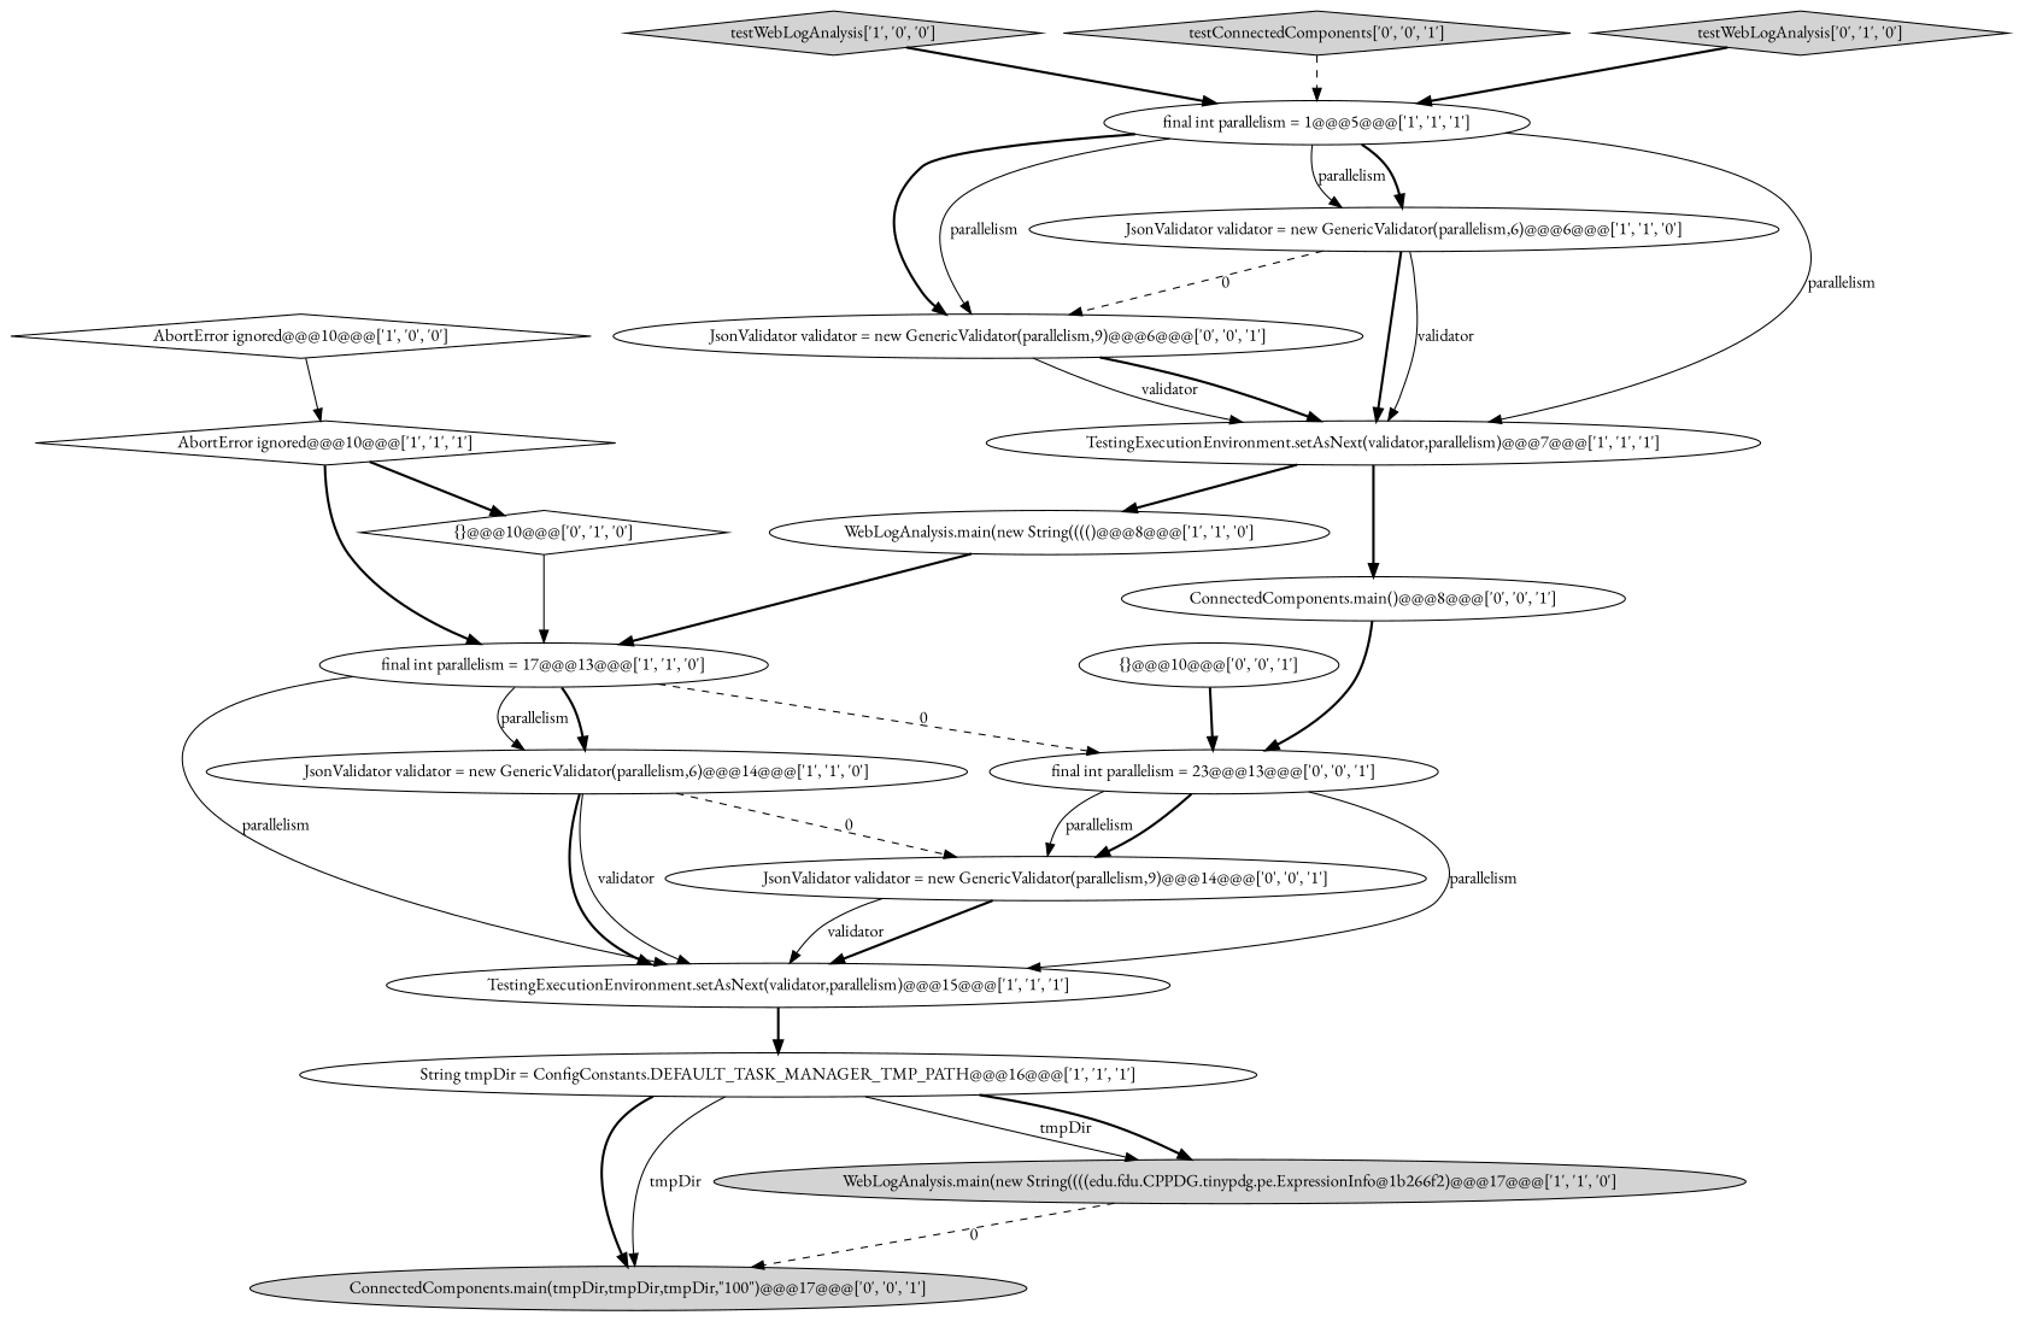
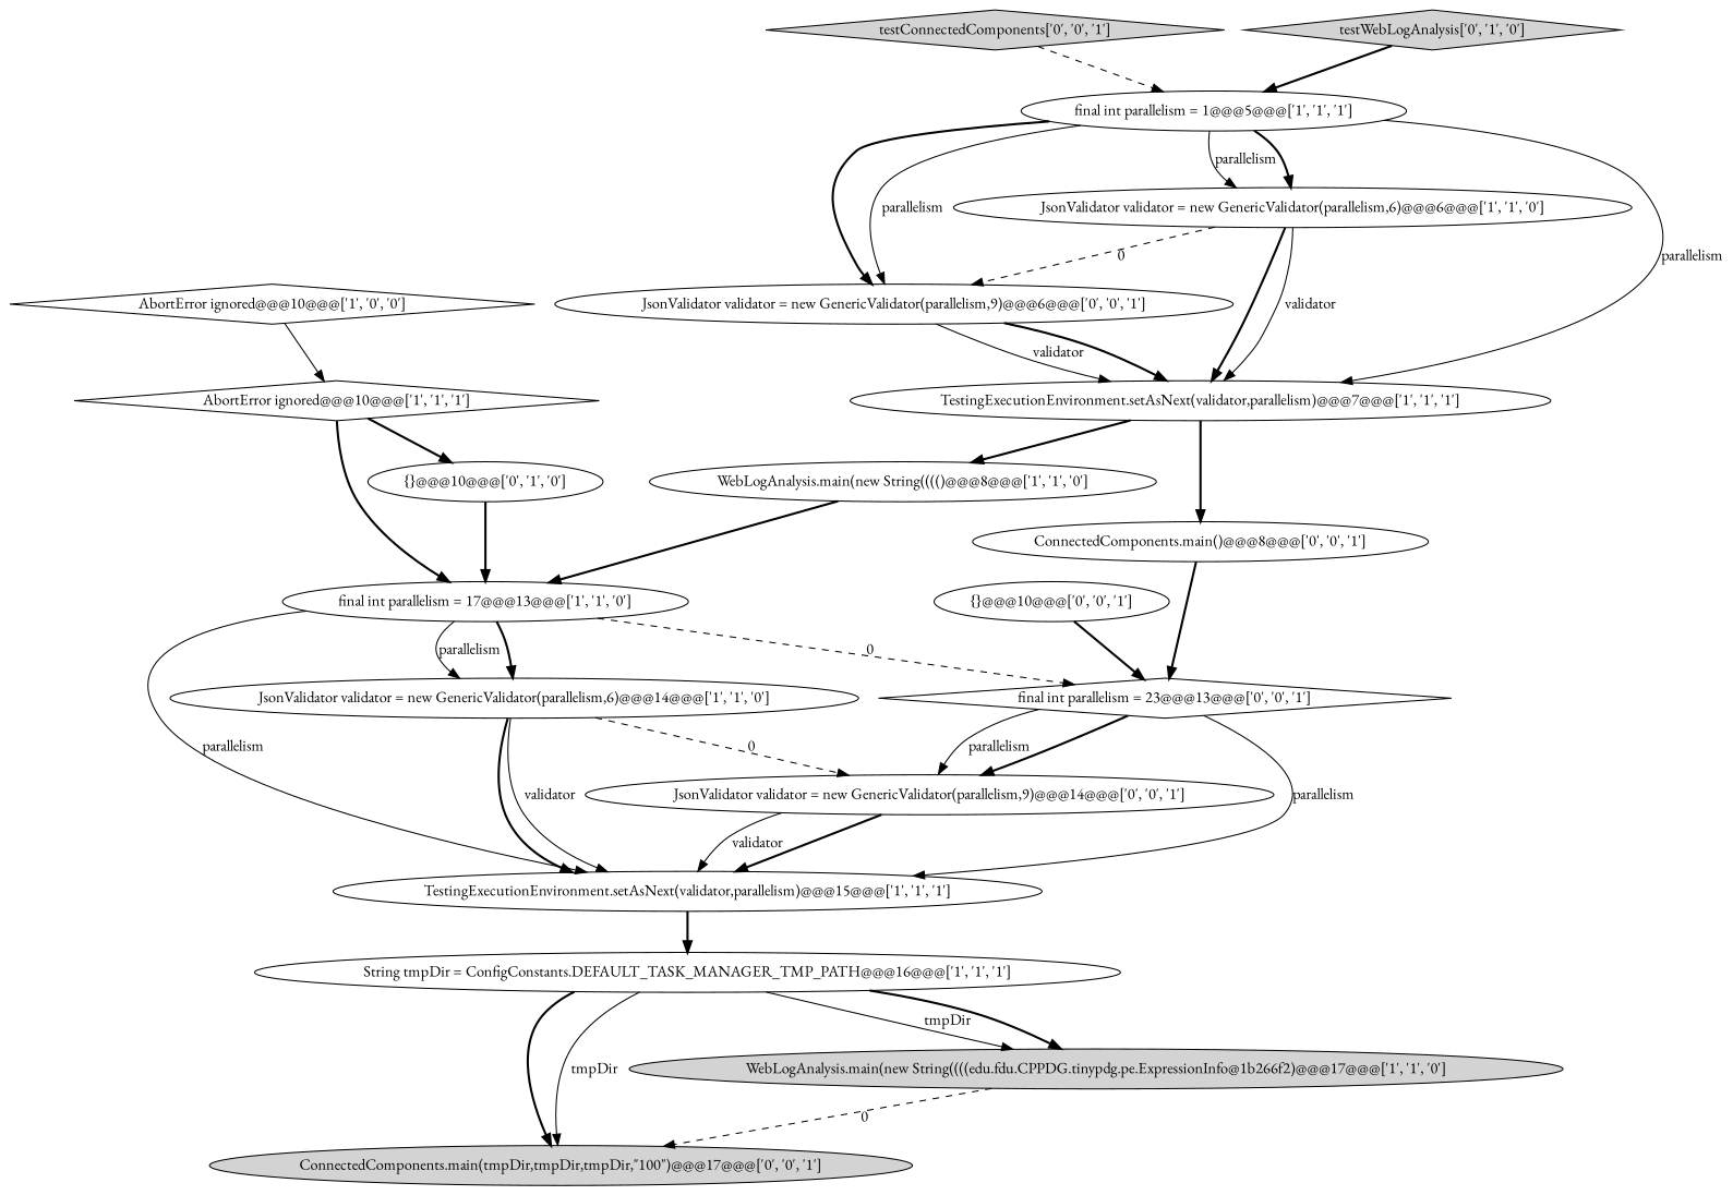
  digraph {
    fontname="EB Garamond"
    node [fillcolor=white fontname="EB Garamond" shape=ellipse style=filled]
    edge [fontname="EB Garamond" style=bold]
    n1 [label="TestingExecutionEnvironment.setAsNext(validator,parallelism)@@@15@@@['1', '1', '1']"]
    n2 [label="String tmpDir = ConfigConstants.DEFAULT_TASK_MANAGER_TMP_PATH@@@16@@@['1', '1', '1']"]
    n3 [fillcolor=lightgray label="WebLogAnalysis.main(new String((((edu.fdu.CPPDG.tinypdg.pe.ExpressionInfo@1b266f2)@@@17@@@['1', '1', '0']"]
    n4 [fillcolor=lightgray label="ConnectedComponents.main(tmpDir,tmpDir,tmpDir,\"100\")@@@17@@@['0', '0', '1']"]
    n5 [label="{}@@@10@@@['0', '0', '1']"]
-   n6 [label="final int parallelism = 23@@@13@@@['0', '0', '1']"]
+   n6 [label="final int parallelism = 23@@@13@@@['0', '0', '1']" shape=diamond]
    n7 [label="JsonValidator validator = new GenericValidator(parallelism,9)@@@14@@@['0', '0', '1']"]
-   n8 [label="{}@@@10@@@['0', '1', '0']" shape=diamond]
+   n8 [label="{}@@@10@@@['0', '1', '0']"]
    n9 [label="final int parallelism = 17@@@13@@@['1', '1', '0']"]
    n10 [label="JsonValidator validator = new GenericValidator(parallelism,6)@@@14@@@['1', '1', '0']"]
-   n11 [fillcolor=lightgray label="testWebLogAnalysis['1', '0', '0']" shape=diamond]
    n12 [label="final int parallelism = 1@@@5@@@['1', '1', '1']"]
    n13 [label="TestingExecutionEnvironment.setAsNext(validator,parallelism)@@@7@@@['1', '1', '1']"]
    n14 [label="JsonValidator validator = new GenericValidator(parallelism,9)@@@6@@@['0', '0', '1']"]
    n15 [label="JsonValidator validator = new GenericValidator(parallelism,6)@@@6@@@['1', '1', '0']"]
    n16 [label="AbortError ignored@@@10@@@['1', '0', '0']" shape=diamond]
    n17 [label="AbortError ignored@@@10@@@['1', '1', '1']" shape=diamond]
    n18 [label="ConnectedComponents.main()@@@8@@@['0', '0', '1']"]
    n19 [label="WebLogAnalysis.main(new String(((()@@@8@@@['1', '1', '0']"]
    n20 [fillcolor=lightgray label="testConnectedComponents['0', '0', '1']" shape=diamond]
    n21 [fillcolor=lightgray label="testWebLogAnalysis['0', '1', '0']" shape=diamond]
    n1 -> n2
    n2 -> n3 [label=tmpDir style=solid]
    n2 -> n3
    n2 -> n4
    n2 -> n4 [label=tmpDir style=solid]
    n3 -> n4 [label=0 style=dashed]
    n5 -> n6
    n6 -> n1 [label=parallelism style=solid]
    n6 -> n7
    n6 -> n7 [label=parallelism style=solid]
    n7 -> n1
    n7 -> n1 [label=validator style=solid]
-   n8 -> n9 [style=solid]
+   n8 -> n9
    n9 -> n1 [label=parallelism style=solid]
    n9 -> n6 [label=0 style=dashed]
    n9 -> n10
    n9 -> n10 [label=parallelism style=solid]
    n10 -> n1 [label=validator style=solid]
    n10 -> n1
    n10 -> n7 [label=0 style=dashed]
-   n11 -> n12
    n12 -> n13 [label=parallelism style=solid]
    n12 -> n14
    n12 -> n14 [label=parallelism style=solid]
    n12 -> n15 [label=parallelism style=solid]
    n12 -> n15
    n13 -> n18
    n13 -> n19
    n14 -> n13 [label=validator style=solid]
    n14 -> n13
    n15 -> n13
    n15 -> n13 [label=validator style=solid]
    n15 -> n14 [label=0 style=dashed]
    n16 -> n17 [style=solid]
    n17 -> n8
    n17 -> n9
    n18 -> n6
    n19 -> n9
    n20 -> n12 [style=dashed]
    n21 -> n12
  }
